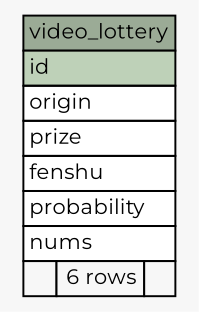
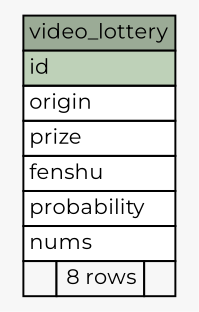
  digraph {
    bgcolor="#f7f7f7"
    fontname=Montserrat
    fontsize=11
    nodesep=0.18
    rankdir=TB
    ranksep=0.46
-   n1 [fontname=Montserrat fontsize=11 label=<     <TABLE BORDER="0" CELLBORDER="1" CELLSPACING="0" BGCOLOR="#ffffff">       <TR><TD COLSPAN="3" BGCOLOR="#9bab96" ALIGN="CENTER">video_lottery</TD></TR>       <TR><TD PORT="id" COLSPAN="3" BGCOLOR="#bed1b8" ALIGN="LEFT">id</TD></TR>       <TR><TD PORT="origin" COLSPAN="3" ALIGN="LEFT">origin</TD></TR>       <TR><TD PORT="prize" COLSPAN="3" ALIGN="LEFT">prize</TD></TR>       <TR><TD PORT="fenshu" COLSPAN="3" ALIGN="LEFT">fenshu</TD></TR>       <TR><TD PORT="probability" COLSPAN="3" ALIGN="LEFT">probability</TD></TR>       <TR><TD PORT="nums" COLSPAN="3" ALIGN="LEFT">nums</TD></TR>       <TR><TD ALIGN="LEFT" BGCOLOR="#f7f7f7">  </TD><TD ALIGN="RIGHT" BGCOLOR="#f7f7f7">6 rows</TD><TD ALIGN="RIGHT" BGCOLOR="#f7f7f7">  </TD></TR>     </TABLE>> shape=plaintext]
+   n1 [fontname=Montserrat fontsize=11 label=<     <TABLE BORDER="0" CELLBORDER="1" CELLSPACING="0" BGCOLOR="#ffffff">       <TR><TD COLSPAN="3" BGCOLOR="#9bab96" ALIGN="CENTER">video_lottery</TD></TR>       <TR><TD PORT="id" COLSPAN="3" BGCOLOR="#bed1b8" ALIGN="LEFT">id</TD></TR>       <TR><TD PORT="origin" COLSPAN="3" ALIGN="LEFT">origin</TD></TR>       <TR><TD PORT="prize" COLSPAN="3" ALIGN="LEFT">prize</TD></TR>       <TR><TD PORT="fenshu" COLSPAN="3" ALIGN="LEFT">fenshu</TD></TR>       <TR><TD PORT="probability" COLSPAN="3" ALIGN="LEFT">probability</TD></TR>       <TR><TD PORT="nums" COLSPAN="3" ALIGN="LEFT">nums</TD></TR>       <TR><TD ALIGN="LEFT" BGCOLOR="#f7f7f7">  </TD><TD ALIGN="RIGHT" BGCOLOR="#f7f7f7">8 rows</TD><TD ALIGN="RIGHT" BGCOLOR="#f7f7f7">  </TD></TR>     </TABLE>> shape=plaintext]
  }
